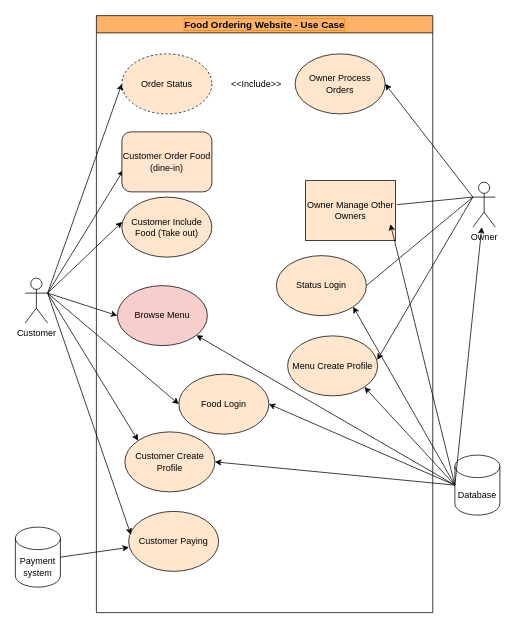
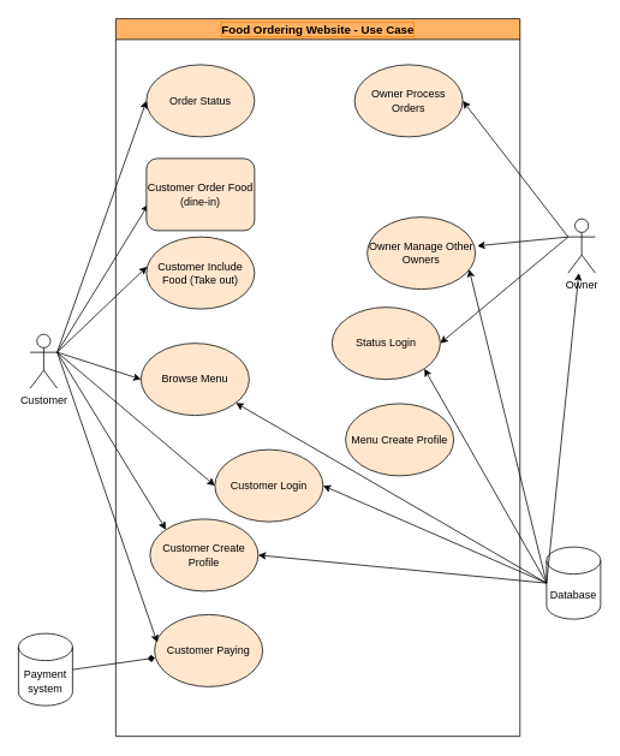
  <mxCell id="0" />
  <mxCell id="1" parent="0" />
  <mxCell id="2" value="Customer" style="shape=umlActor;verticalLabelPosition=bottom;verticalAlign=top;outlineConnect=0;html=1;rounded=0;" parent="1" vertex="1"><mxGeometry x="33" y="370" width="30" height="60" as="geometry" /></mxCell>
  <mxCell id="3" value="Owner" style="shape=umlActor;verticalLabelPosition=bottom;verticalAlign=top;html=1;outlineConnect=0;rounded=0;" parent="1" vertex="1"><mxGeometry x="630" y="242" width="30" height="60" as="geometry" /></mxCell>
  <mxCell id="4" value="" style="endArrow=classic;html=1;rounded=0;exitX=1;exitY=0.333;exitDx=0;exitDy=0;exitPerimeter=0;entryX=0.017;entryY=0.638;entryDx=0;entryDy=0;fontColor=#FF9933;entryPerimeter=0;" parent="1" source="2" target="11" edge="1"><mxGeometry width="50" height="50" relative="1" as="geometry"><mxPoint x="571.5" y="445" as="sourcePoint" /><mxPoint x="621.5" y="395" as="targetPoint" /></mxGeometry></mxCell>
  <mxCell id="5" value="" style="endArrow=classic;html=1;rounded=0;exitX=1;exitY=0.333;exitDx=0;exitDy=0;exitPerimeter=0;entryX=0.004;entryY=0.413;entryDx=0;entryDy=0;fontColor=#FF9933;entryPerimeter=0;" parent="1" source="2" target="10" edge="1"><mxGeometry width="50" height="50" relative="1" as="geometry"><mxPoint x="571.5" y="435" as="sourcePoint" /><mxPoint x="621.5" y="385" as="targetPoint" /></mxGeometry></mxCell>
  <mxCell id="6" value="" style="endArrow=classic;html=1;rounded=0;entryX=0;entryY=0;entryDx=0;entryDy=0;fontColor=#FF9933;exitX=1;exitY=0.333;exitDx=0;exitDy=0;exitPerimeter=0;" parent="1" source="2" target="12" edge="1"><mxGeometry width="50" height="50" relative="1" as="geometry"><mxPoint x="81.5" y="295" as="sourcePoint" /><mxPoint x="621.5" y="385" as="targetPoint" /></mxGeometry></mxCell>
  <mxCell id="7" value="" style="endArrow=classic;html=1;rounded=0;exitX=0;exitY=0.333;exitDx=0;exitDy=0;exitPerimeter=0;entryX=1;entryY=0.5;entryDx=0;entryDy=0;fontColor=#FF9933;" parent="1" source="3" target="18" edge="1"><mxGeometry width="50" height="50" relative="1" as="geometry"><mxPoint x="571.5" y="435" as="sourcePoint" /><mxPoint x="621.5" y="385" as="targetPoint" /></mxGeometry></mxCell>
- <mxCell id="8" value="" style="endArrow=none;html=1;rounded=0;exitX=0;exitY=0.333;exitDx=0;exitDy=0;exitPerimeter=0;entryX=1.017;entryY=0.4;entryDx=0;entryDy=0;entryPerimeter=0;fontColor=#FF9933;" parent="1" source="3" target="17" edge="1"><mxGeometry width="50" height="50" relative="1" as="geometry"><mxPoint x="571.5" y="435" as="sourcePoint" /><mxPoint x="621.5" y="385" as="targetPoint" /></mxGeometry></mxCell>
+ <mxCell id="8" value="" style="endArrow=classic;html=1;rounded=0;exitX=0;exitY=0.333;exitDx=0;exitDy=0;exitPerimeter=0;entryX=1.017;entryY=0.4;entryDx=0;entryDy=0;entryPerimeter=0;fontColor=#FF9933;" parent="1" source="3" target="17" edge="1"><mxGeometry width="50" height="50" relative="1" as="geometry"><mxPoint x="571.5" y="435" as="sourcePoint" /><mxPoint x="621.5" y="385" as="targetPoint" /></mxGeometry></mxCell>
  <mxCell id="9" value="Food Ordering Website - Use Case" style="swimlane;labelBackgroundColor=none;labelBorderColor=#FF8000;strokeColor=default;fontSize=13;fontColor=#000000;fillColor=#FFB366;html=1;" parent="1" vertex="1"><mxGeometry x="128" y="20" width="448.5" height="796" as="geometry" /></mxCell>
  <mxCell id="10" value="Customer Include Food (Take out)" style="ellipse;whiteSpace=wrap;html=1;labelBackgroundColor=none;rounded=0;fillColor=#ffe6cc;strokeColor=default;" parent="9" vertex="1"><mxGeometry x="34" y="242" width="120" height="80" as="geometry" /></mxCell>
  <mxCell id="11" value="Customer Order Food (dine-in)" style="whiteSpace=wrap;html=1;labelBackgroundColor=none;fillColor=#ffe6cc;strokeColor=default;rounded=1;" parent="9" vertex="1"><mxGeometry x="34" y="155" width="120" height="80" as="geometry" /></mxCell>
  <mxCell id="12" value="Customer Create Profile" style="ellipse;whiteSpace=wrap;html=1;labelBackgroundColor=none;rounded=0;fillColor=#ffe6cc;strokeColor=default;" parent="9" vertex="1"><mxGeometry x="38" y="555" width="120" height="80" as="geometry" /></mxCell>
- <mxCell id="13" value="Food Login" style="ellipse;whiteSpace=wrap;html=1;labelBackgroundColor=none;rounded=0;fillColor=#ffe6cc;strokeColor=default;" vertex="1" parent="9"><mxGeometry x="110" y="478" width="120" height="80" as="geometry" /></mxCell>
+ <mxCell id="13" value="Customer Login" style="ellipse;whiteSpace=wrap;html=1;labelBackgroundColor=none;rounded=0;fillColor=#ffe6cc;strokeColor=default;" vertex="1" parent="9"><mxGeometry x="110" y="478" width="120" height="80" as="geometry" /></mxCell>
  <mxCell id="14" value="Customer Paying" style="ellipse;whiteSpace=wrap;html=1;labelBackgroundColor=none;rounded=0;fillColor=#ffe6cc;strokeColor=default;" vertex="1" parent="9"><mxGeometry x="43" y="661" width="120" height="80" as="geometry" /></mxCell>
  <mxCell id="15" value="Status Login" style="ellipse;whiteSpace=wrap;html=1;labelBackgroundColor=none;rounded=0;fillColor=#ffe6cc;strokeColor=default;" vertex="1" parent="9"><mxGeometry x="240" y="320" width="120" height="80" as="geometry" /></mxCell>
  <mxCell id="16" value="Menu Create Profile" style="ellipse;whiteSpace=wrap;html=1;labelBackgroundColor=none;rounded=0;fillColor=#ffe6cc;strokeColor=default;" vertex="1" parent="9"><mxGeometry x="255" y="427" width="120" height="80" as="geometry" /></mxCell>
- <mxCell id="17" value="Owner Manage Other Owners" style="whiteSpace=wrap;html=1;labelBackgroundColor=none;fillColor=#ffe6cc;strokeColor=default;rounded=0;" parent="9" vertex="1"><mxGeometry x="279" y="220" width="120" height="80" as="geometry" /></mxCell>
+ <mxCell id="17" value="Owner Manage Other Owners" style="ellipse;whiteSpace=wrap;html=1;labelBackgroundColor=none;rounded=0;fillColor=#ffe6cc;strokeColor=default;" parent="9" vertex="1"><mxGeometry x="279" y="220" width="120" height="80" as="geometry" /></mxCell>
  <mxCell id="18" value="Owner Process Orders" style="ellipse;whiteSpace=wrap;html=1;labelBackgroundColor=none;rounded=0;fillColor=#ffe6cc;strokeColor=default;" parent="9" vertex="1"><mxGeometry x="265" y="51" width="120" height="80" as="geometry" /></mxCell>
- <mxCell id="19" value="Order Status" style="ellipse;whiteSpace=wrap;html=1;labelBackgroundColor=none;rounded=0;fillColor=#ffe6cc;strokeColor=default;dashed=1;" vertex="1" parent="9"><mxGeometry x="34" y="51" width="120" height="80" as="geometry" /></mxCell>
- <mxCell id="20" value="Browse Menu" style="ellipse;whiteSpace=wrap;html=1;labelBackgroundColor=none;rounded=0;fillColor=#f8cecc;strokeColor=default;" vertex="1" parent="9"><mxGeometry x="28" y="360" width="120" height="80" as="geometry" /></mxCell>
- <mxCell id="21" value="&amp;lt;&amp;lt;Include&amp;gt;&amp;gt;" style="text;html=1;align=center;verticalAlign=middle;resizable=0;points=[];autosize=1;strokeColor=none;fillColor=none;rounded=0;" parent="9" vertex="1"><mxGeometry x="168" y="76" width="90" height="30" as="geometry" /></mxCell>
+ <mxCell id="19" value="Order Status" style="ellipse;whiteSpace=wrap;html=1;labelBackgroundColor=none;rounded=0;fillColor=#ffe6cc;strokeColor=default;" vertex="1" parent="9"><mxGeometry x="34" y="51" width="120" height="80" as="geometry" /></mxCell>
+ <mxCell id="20" value="Browse Menu" style="ellipse;whiteSpace=wrap;html=1;labelBackgroundColor=none;rounded=0;fillColor=#ffe6cc;strokeColor=default;" vertex="1" parent="9"><mxGeometry x="28" y="360" width="120" height="80" as="geometry" /></mxCell>
  <mxCell id="22" value="Database" style="shape=cylinder3;whiteSpace=wrap;html=1;boundedLbl=1;backgroundOutline=1;size=15;" vertex="1" parent="1"><mxGeometry x="606" y="606" width="60" height="80" as="geometry" /></mxCell>
  <mxCell id="23" value="Payment system" style="shape=cylinder3;whiteSpace=wrap;html=1;boundedLbl=1;backgroundOutline=1;size=15;" vertex="1" parent="1"><mxGeometry x="20" y="702" width="60" height="80" as="geometry" /></mxCell>
  <mxCell id="24" value="" style="endArrow=classic;html=1;rounded=0;entryX=0;entryY=0.5;entryDx=0;entryDy=0;exitX=1;exitY=0.333;exitDx=0;exitDy=0;exitPerimeter=0;" edge="1" parent="1" source="2" target="13"><mxGeometry width="50" height="50" relative="1" as="geometry"><mxPoint x="91" y="227" as="sourcePoint" /><mxPoint x="376" y="376" as="targetPoint" /></mxGeometry></mxCell>
- <mxCell id="25" value="" style="endArrow=classic;html=1;rounded=0;exitX=1;exitY=0.5;exitDx=0;exitDy=0;exitPerimeter=0;entryX=0.004;entryY=0.6;entryDx=0;entryDy=0;entryPerimeter=0;" edge="1" parent="1" source="23" target="14"><mxGeometry width="50" height="50" relative="1" as="geometry"><mxPoint x="326" y="426" as="sourcePoint" /><mxPoint x="376" y="376" as="targetPoint" /></mxGeometry></mxCell>
+ <mxCell id="25" value="" style="endArrow=diamond;html=1;rounded=0;exitX=1;exitY=0.5;exitDx=0;exitDy=0;exitPerimeter=0;entryX=0.004;entryY=0.6;entryDx=0;entryDy=0;entryPerimeter=0;" edge="1" parent="1" source="23" target="14"><mxGeometry width="50" height="50" relative="1" as="geometry"><mxPoint x="326" y="426" as="sourcePoint" /><mxPoint x="376" y="376" as="targetPoint" /></mxGeometry></mxCell>
  <mxCell id="26" value="" style="endArrow=classic;html=1;rounded=0;entryX=0;entryY=0.5;entryDx=0;entryDy=0;exitX=1;exitY=0.333;exitDx=0;exitDy=0;exitPerimeter=0;" edge="1" parent="1" source="2" target="20"><mxGeometry width="50" height="50" relative="1" as="geometry"><mxPoint x="91" y="225" as="sourcePoint" /><mxPoint x="376" y="376" as="targetPoint" /></mxGeometry></mxCell>
- <mxCell id="27" value="" style="endArrow=none;html=1;rounded=0;exitX=0;exitY=0.333;exitDx=0;exitDy=0;exitPerimeter=0;entryX=1;entryY=0.5;entryDx=0;entryDy=0;" edge="1" parent="1" source="3" target="15"><mxGeometry width="50" height="50" relative="1" as="geometry"><mxPoint x="326" y="426" as="sourcePoint" /><mxPoint x="376" y="376" as="targetPoint" /></mxGeometry></mxCell>
- <mxCell id="28" value="" style="endArrow=classic;html=1;rounded=0;entryX=0.996;entryY=0.4;entryDx=0;entryDy=0;entryPerimeter=0;exitX=0;exitY=0.333;exitDx=0;exitDy=0;exitPerimeter=0;" edge="1" parent="1" source="3" target="16"><mxGeometry width="50" height="50" relative="1" as="geometry"><mxPoint x="600" y="159" as="sourcePoint" /><mxPoint x="376" y="376" as="targetPoint" /></mxGeometry></mxCell>
+ <mxCell id="27" value="" style="endArrow=classic;html=1;rounded=0;exitX=0;exitY=0.333;exitDx=0;exitDy=0;exitPerimeter=0;entryX=1;entryY=0.5;entryDx=0;entryDy=0;" edge="1" parent="1" source="3" target="15"><mxGeometry width="50" height="50" relative="1" as="geometry"><mxPoint x="326" y="426" as="sourcePoint" /><mxPoint x="376" y="376" as="targetPoint" /></mxGeometry></mxCell>
  <mxCell id="29" value="" style="endArrow=classic;html=1;rounded=0;entryX=0;entryY=0.5;entryDx=0;entryDy=0;exitX=1;exitY=0.333;exitDx=0;exitDy=0;exitPerimeter=0;" edge="1" parent="1" source="2" target="19"><mxGeometry width="50" height="50" relative="1" as="geometry"><mxPoint x="93" y="226" as="sourcePoint" /><mxPoint x="376" y="376" as="targetPoint" /></mxGeometry></mxCell>
  <mxCell id="30" value="" style="endArrow=classic;html=1;rounded=0;entryX=0.025;entryY=0.388;entryDx=0;entryDy=0;exitX=1;exitY=0.333;exitDx=0;exitDy=0;exitPerimeter=0;entryPerimeter=0;" edge="1" parent="1" source="2" target="14"><mxGeometry width="50" height="50" relative="1" as="geometry"><mxPoint x="93" y="225" as="sourcePoint" /><mxPoint x="376" y="376" as="targetPoint" /></mxGeometry></mxCell>
  <mxCell id="31" value="" style="endArrow=classic;html=1;rounded=0;exitX=0;exitY=0.5;exitDx=0;exitDy=0;exitPerimeter=0;" edge="1" parent="1" source="22" target="3"><mxGeometry width="50" height="50" relative="1" as="geometry"><mxPoint x="326" y="426" as="sourcePoint" /><mxPoint x="376" y="376" as="targetPoint" /></mxGeometry></mxCell>
  <mxCell id="32" value="" style="endArrow=classic;html=1;rounded=0;exitX=0;exitY=0.5;exitDx=0;exitDy=0;exitPerimeter=0;" edge="1" parent="1" source="22" target="20"><mxGeometry width="50" height="50" relative="1" as="geometry"><mxPoint x="598" y="619" as="sourcePoint" /><mxPoint x="376" y="376" as="targetPoint" /></mxGeometry></mxCell>
  <mxCell id="33" value="" style="endArrow=classic;html=1;rounded=0;exitX=0;exitY=0.5;exitDx=0;exitDy=0;exitPerimeter=0;entryX=1;entryY=0.5;entryDx=0;entryDy=0;" edge="1" parent="1" source="22" target="13"><mxGeometry width="50" height="50" relative="1" as="geometry"><mxPoint x="326" y="426" as="sourcePoint" /><mxPoint x="376" y="376" as="targetPoint" /></mxGeometry></mxCell>
  <mxCell id="34" value="" style="endArrow=classic;html=1;rounded=0;exitX=0;exitY=0.5;exitDx=0;exitDy=0;exitPerimeter=0;entryX=1;entryY=0.5;entryDx=0;entryDy=0;" edge="1" parent="1" source="22" target="12"><mxGeometry width="50" height="50" relative="1" as="geometry"><mxPoint x="326" y="426" as="sourcePoint" /><mxPoint x="376" y="376" as="targetPoint" /></mxGeometry></mxCell>
- <mxCell id="35" value="" style="endArrow=classic;html=1;rounded=0;exitX=0;exitY=0.5;exitDx=0;exitDy=0;exitPerimeter=0;entryX=1;entryY=1;entryDx=0;entryDy=0;" edge="1" parent="1" source="22" target="16"><mxGeometry width="50" height="50" relative="1" as="geometry"><mxPoint x="326" y="426" as="sourcePoint" /><mxPoint x="376" y="376" as="targetPoint" /></mxGeometry></mxCell>
  <mxCell id="36" value="" style="endArrow=classic;html=1;rounded=0;exitX=0;exitY=0.5;exitDx=0;exitDy=0;exitPerimeter=0;entryX=1;entryY=1;entryDx=0;entryDy=0;" edge="1" parent="1" source="22" target="15"><mxGeometry width="50" height="50" relative="1" as="geometry"><mxPoint x="326" y="426" as="sourcePoint" /><mxPoint x="376" y="376" as="targetPoint" /></mxGeometry></mxCell>
  <mxCell id="37" value="" style="endArrow=classic;html=1;rounded=0;entryX=0.942;entryY=0.725;entryDx=0;entryDy=0;entryPerimeter=0;exitX=0;exitY=0.5;exitDx=0;exitDy=0;exitPerimeter=0;" edge="1" parent="1" source="22" target="17"><mxGeometry width="50" height="50" relative="1" as="geometry"><mxPoint x="619" y="652" as="sourcePoint" /><mxPoint x="376" y="376" as="targetPoint" /></mxGeometry></mxCell>
